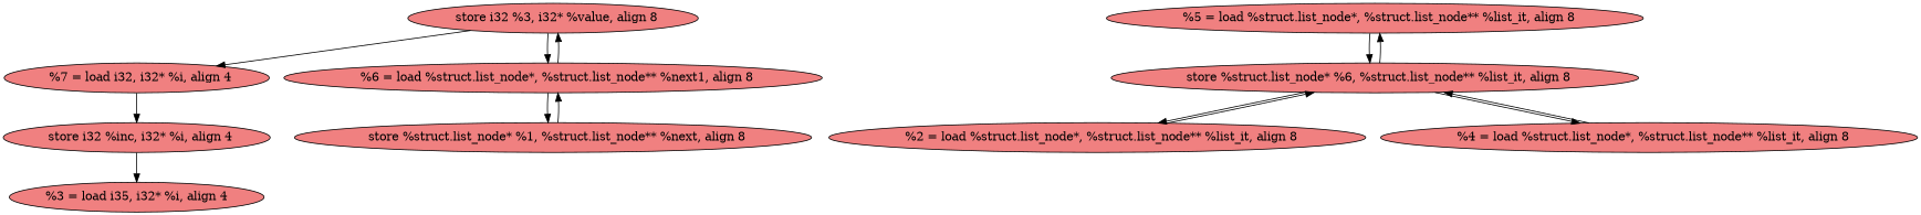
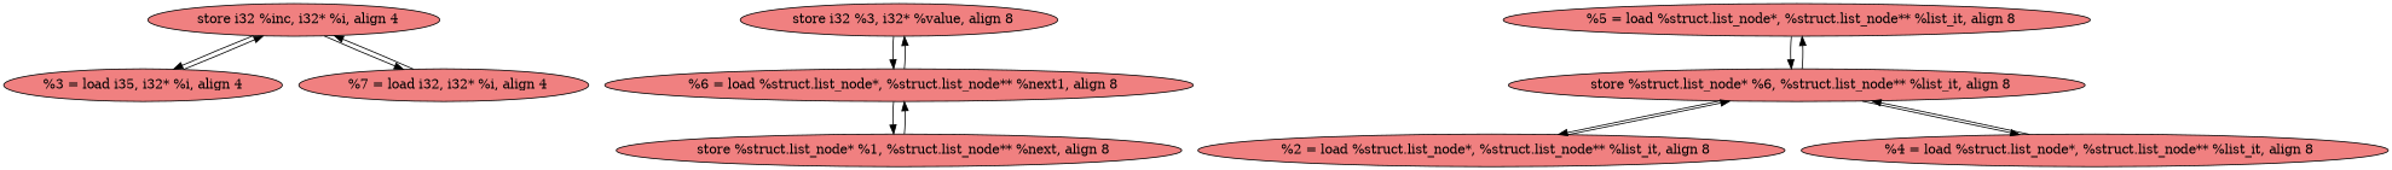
  digraph {
    node [fillcolor=lightcoral shape=ellipse style=filled]
    n1 [label="  store i32 %inc, i32* %i, align 4"]
    n2 [label="%3 = load i35, i32* %i, align 4"]
    n3 [label="  %7 = load i32, i32* %i, align 4"]
    n4 [label="  store i32 %3, i32* %value, align 8"]
    n5 [label="  %6 = load %struct.list_node*, %struct.list_node** %next1, align 8"]
    n6 [label="  store %struct.list_node* %1, %struct.list_node** %next, align 8"]
    n7 [label="  %5 = load %struct.list_node*, %struct.list_node** %list_it, align 8"]
    n8 [label="  store %struct.list_node* %6, %struct.list_node** %list_it, align 8"]
    n9 [label="  %2 = load %struct.list_node*, %struct.list_node** %list_it, align 8"]
    n10 [label="  %4 = load %struct.list_node*, %struct.list_node** %list_it, align 8"]
    n1 -> n2
-   n4 -> n3
+   n1 -> n3
+   n2 -> n1
    n3 -> n1
    n4 -> n5
    n5 -> n4
    n5 -> n6
    n6 -> n5
    n7 -> n8
    n8 -> n7
    n8 -> n9
    n8 -> n10
    n9 -> n8
    n10 -> n8
  }
